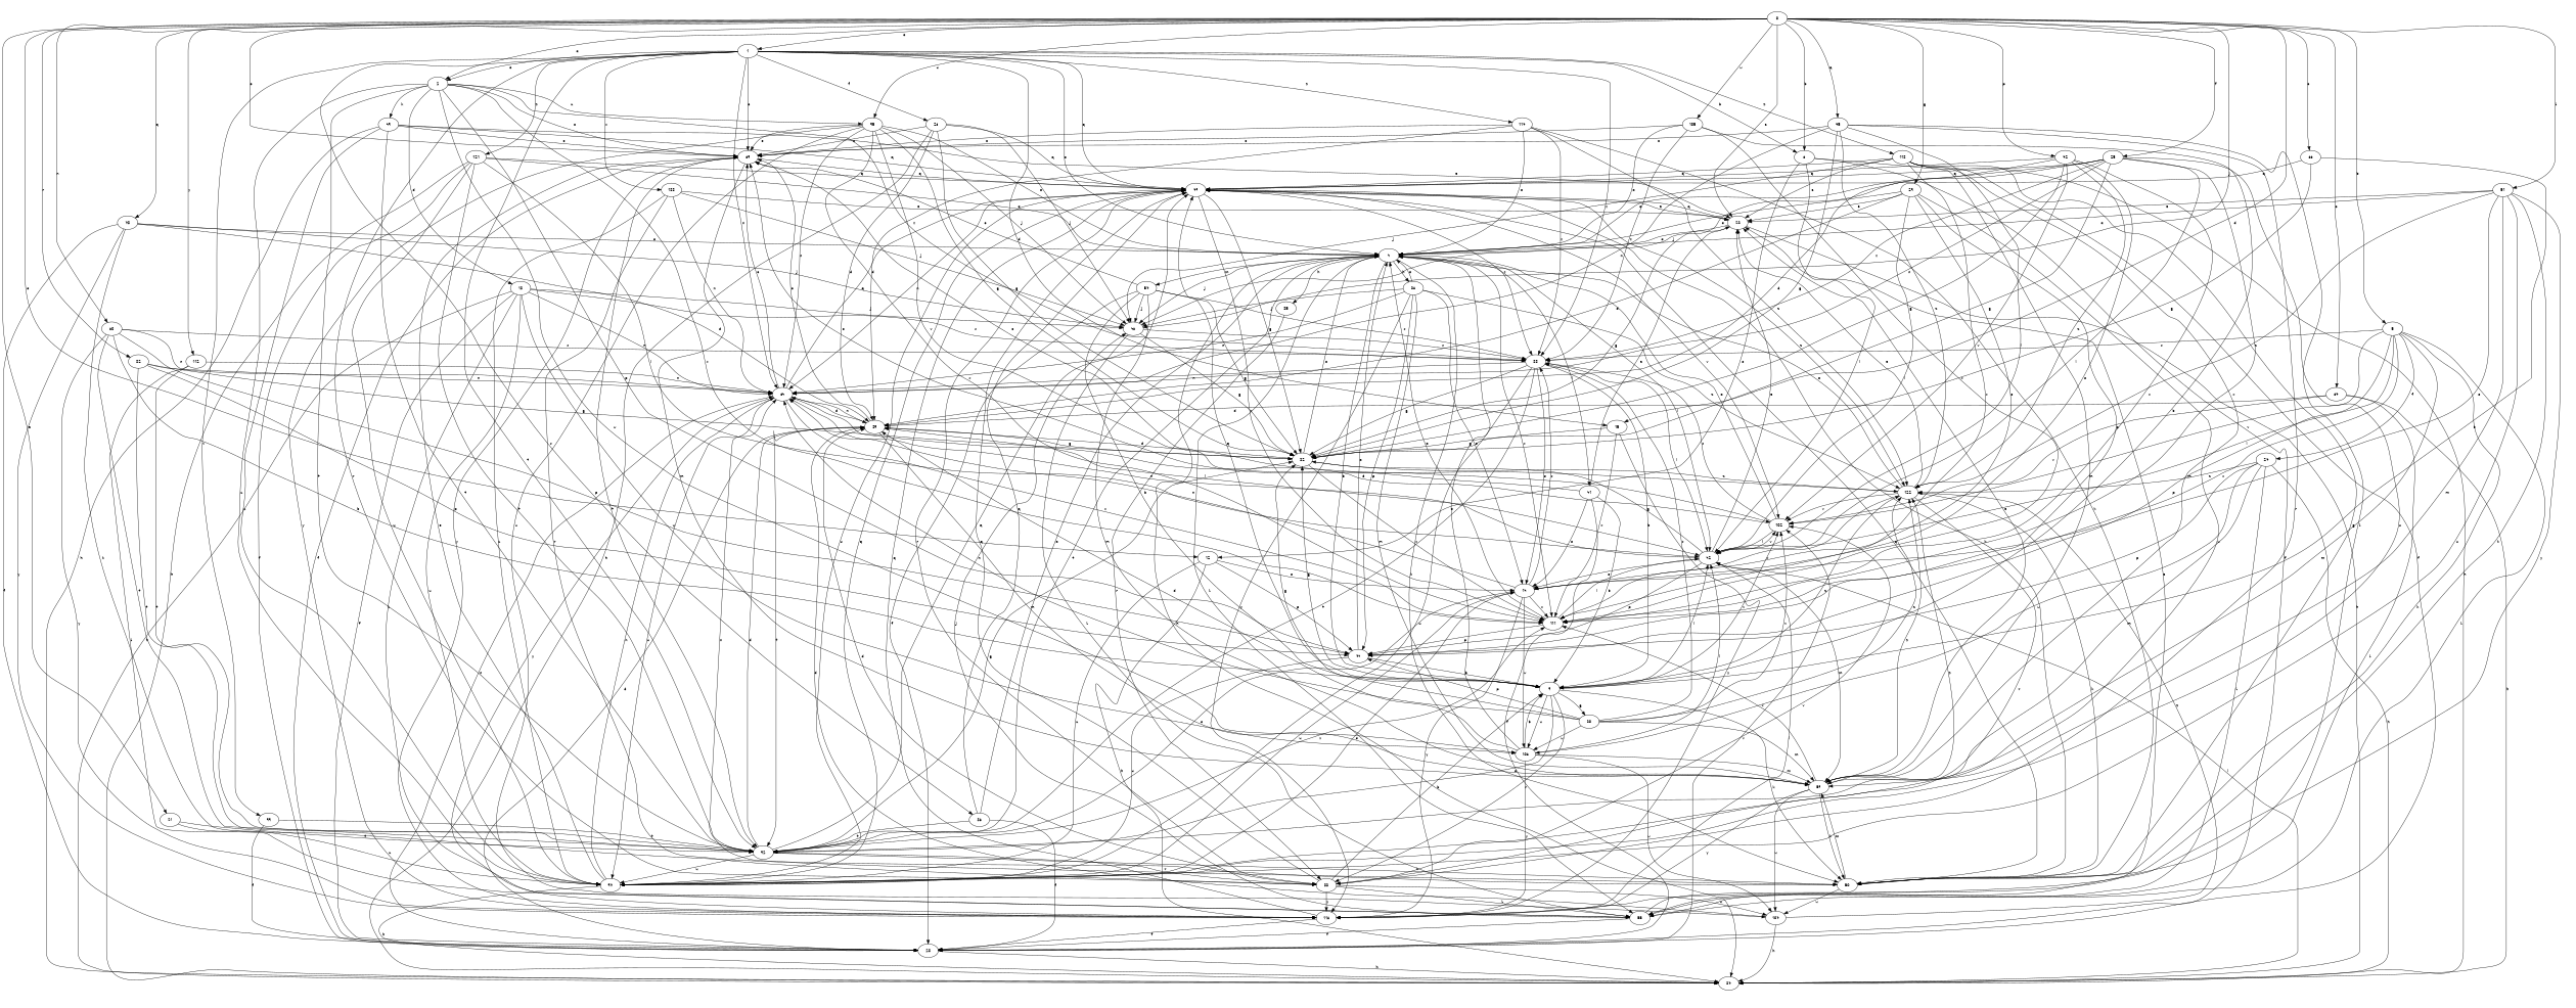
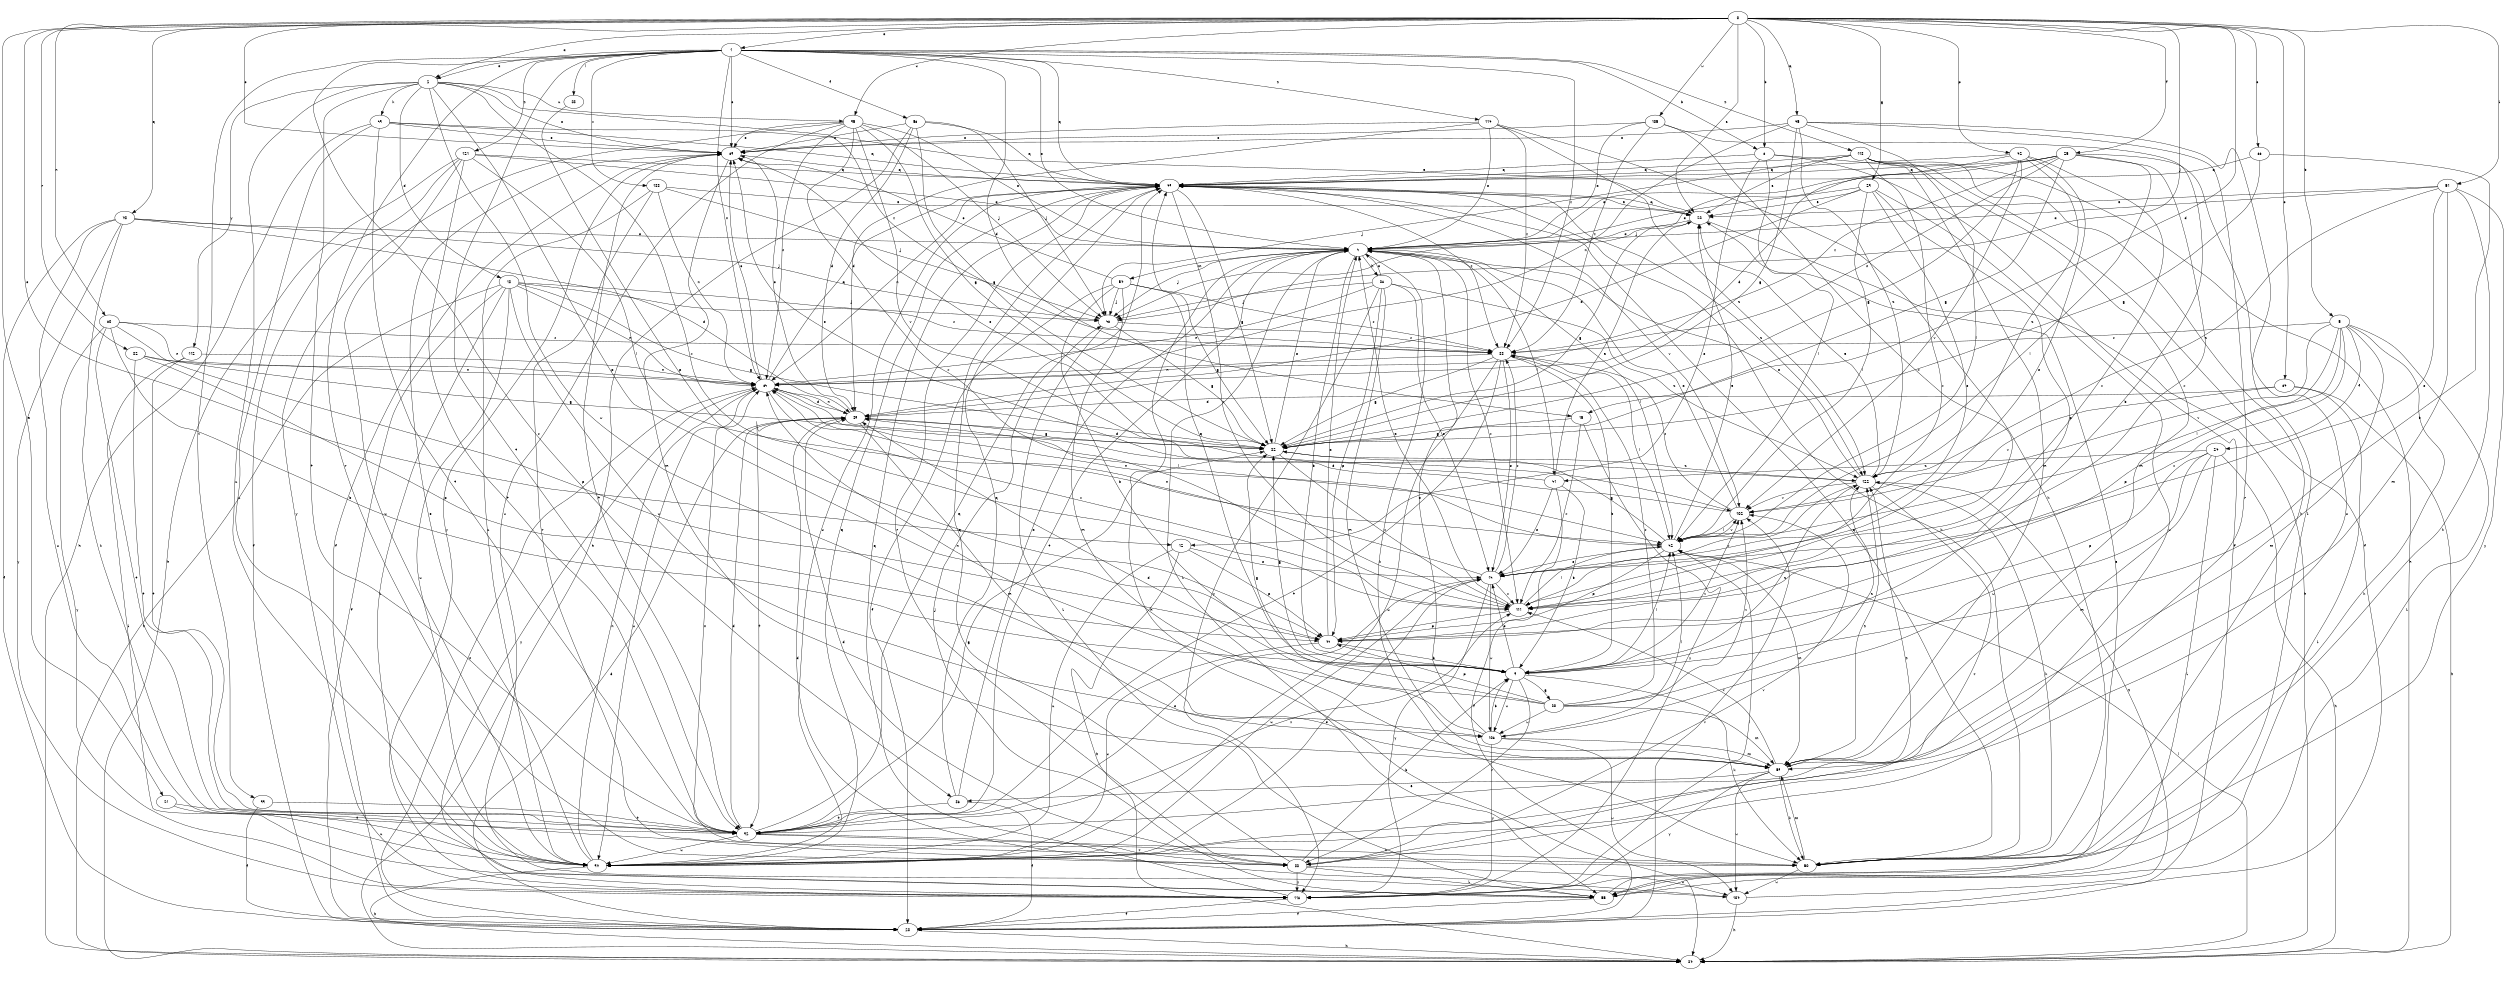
  strict digraph {
    fontname="Patrick Hand"
    node [fontname="Patrick Hand"]
    edge [fontname="Patrick Hand"]
    0
    1
    2
    5
    6
    12
    15
    21
    23
    25
    29
    46
    51
    60
    66
    67
    69
    72
    75
    78
    82
    95
    105
    112
    4
-   26
+   26 [label=56]
+   38
    64
    79
    83
    86
    88
    92
    99
    n35 [label=188]
    117
    118
    121
    18
    49
    74
    97
    106
    111
    42
    50
    55
    27
    59
    102
    28
    37
    14
    32
    116
    n56 [label=39]
    122
    9
    107
-   35
    36
    41
    57
    30
    0 -> 1 [label=a]
    0 -> 2 [label=a]
    0 -> 5 [label=b]
    0 -> 6 [label=b]
    0 -> 12 [label=c]
    0 -> 15 [label=d]
    0 -> 21 [label=e]
    0 -> 23 [label=e]
    0 -> 25 [label=f]
    0 -> 29 [label=g]
    0 -> 46 [label=j]
    0 -> 51 [label=l]
    0 -> 60 [label=n]
    0 -> 66 [label=o]
    0 -> 67 [label=o]
    0 -> 69 [label=o]
    0 -> 72 [label=p]
    0 -> 75 [label=q]
    0 -> 78 [label=q]
    0 -> 82 [label=r]
    0 -> 95 [label=u]
    0 -> 105 [label=w]
-   0 -> 112 [label=y]
+   2 -> 112 [label=y]
    1 -> 2 [label=a]
    1 -> 6 [label=b]
    1 -> 15 [label=d]
    1 -> 69 [label=o]
    1 -> 4 [label=a]
    1 -> 26 [label=f]
+   1 -> 38 [label=i]
    1 -> 64 [label=n]
    1 -> 79 [label=q]
    1 -> 83 [label=r]
    1 -> 86 [label=s]
    1 -> 88 [label=s]
    1 -> 92 [label=t]
    1 -> 99 [label=v]
    1 -> n35 [label=x]
    1 -> 117 [label=z]
    1 -> 118 [label=z]
    1 -> 121 [label=z]
    2 -> 69 [label=o]
    2 -> 95 [label=u]
    2 -> 88 [label=s]
    2 -> 92 [label=t]
    2 -> 18 [label=d]
    2 -> 49 [label=k]
    2 -> 74 [label=p]
    2 -> 97 [label=u]
    2 -> 106 [label=w]
    2 -> 111 [label=x]
    5 -> 88 [label=s]
    5 -> 74 [label=p]
    5 -> 111 [label=x]
    5 -> 42 [label=i]
    5 -> 50 [label=k]
    5 -> 55 [label=l]
    5 -> 27 [label=f]
    5 -> 59 [label=m]
    5 -> 102 [label=v]
    6 -> 12 [label=c]
+   6 -> 79 [label=q]
    6 -> 42 [label=i]
    6 -> 59 [label=m]
    6 -> 28 [label=f]
    12 -> 74 [label=p]
    12 -> 97 [label=u]
    12 -> 37 [label=h]
    12 -> 14 [label=c]
    15 -> 111 [label=x]
    15 -> 32 [label=g]
    15 -> 116 [label=y]
    21 -> 92 [label=t]
    21 -> 97 [label=u]
    23 -> 4 [label=a]
    23 -> 79 [label=q]
    23 -> 37 [label=h]
    23 -> 32 [label=g]
    25 -> 46 [label=j]
    25 -> 4 [label=a]
    25 -> 64 [label=n]
    25 -> 79 [label=q]
    25 -> 88 [label=s]
    25 -> 97 [label=u]
    25 -> 111 [label=x]
    25 -> 42 [label=i]
    25 -> 32 [label=g]
    29 -> 23 [label=e]
    29 -> 4 [label=a]
    29 -> 74 [label=p]
    29 -> 97 [label=u]
    29 -> 42 [label=i]
    29 -> 14 [label=c]
    29 -> n56 [label=d]
    46 -> 88 [label=s]
    46 -> 55 [label=l]
    46 -> 32 [label=g]
    51 -> 23 [label=e]
    51 -> 4 [label=a]
-   51 -> 97 [label=u]
+   78 -> 97 [label=u]
    51 -> 50 [label=k]
    51 -> 59 [label=m]
    51 -> 14 [label=c]
    51 -> 116 [label=y]
    51 -> 122 [label=z]
    60 -> 64 [label=n]
    60 -> 88 [label=s]
    60 -> 92 [label=t]
    60 -> 74 [label=p]
    60 -> 116 [label=y]
    60 -> 9 [label=b]
    66 -> 79 [label=q]
    66 -> 32 [label=g]
    66 -> 9 [label=b]
    67 -> 55 [label=l]
    67 -> 102 [label=v]
    67 -> 37 [label=h]
    67 -> n56 [label=d]
    69 -> 79 [label=q]
    69 -> 92 [label=t]
    69 -> 59 [label=m]
-   69 -> 28 [label=f]
+   28 -> 69 [label=f]
    69 -> 116 [label=y]
    72 -> 79 [label=q]
    72 -> 111 [label=x]
    72 -> 102 [label=v]
    72 -> 14 [label=c]
    72 -> 32 [label=g]
    72 -> n56 [label=d]
    72 -> 122 [label=z]
    75 -> 69 [label=o]
    75 -> 64 [label=n]
    75 -> 83 [label=r]
    75 -> 42 [label=i]
    75 -> 55 [label=l]
    75 -> 32 [label=g]
    75 -> 122 [label=z]
    78 -> 46 [label=j]
    78 -> 4 [label=a]
    78 -> 50 [label=k]
    78 -> 28 [label=f]
    78 -> 116 [label=y]
    78 -> n56 [label=d]
    82 -> 64 [label=n]
    82 -> 92 [label=t]
    82 -> 74 [label=p]
    82 -> 32 [label=g]
    95 -> 46 [label=j]
    95 -> 69 [label=o]
    95 -> 4 [label=a]
    95 -> 64 [label=n]
    95 -> 111 [label=x]
    95 -> 102 [label=v]
    95 -> 32 [label=g]
    95 -> 116 [label=y]
    95 -> 107 [label=w]
    105 -> 69 [label=o]
    105 -> 4 [label=a]
    105 -> 88 [label=s]
    105 -> 111 [label=x]
    105 -> 9 [label=b]
    112 -> 64 [label=n]
    112 -> 92 [label=t]
    112 -> 55 [label=l]
    4 -> 46 [label=j]
    4 -> 92 [label=t]
    4 -> 111 [label=x]
    4 -> 42 [label=i]
    4 -> 50 [label=k]
    4 -> 55 [label=l]
    4 -> 37 [label=h]
    4 -> 9 [label=b]
-   4 -> 35 [label=h]
    4 -> 36 [label=h]
    4 -> 41 [label=i]
    4 -> 57 [label=m]
    26 -> 46 [label=j]
    26 -> 69 [label=o]
    26 -> 79 [label=q]
    26 -> 37 [label=h]
    26 -> 32 [label=g]
    26 -> n56 [label=d]
+   38 -> 74 [label=p]
    64 -> 69 [label=o]
    64 -> 79 [label=q]
    64 -> 97 [label=u]
    64 -> 111 [label=x]
    64 -> 42 [label=i]
    64 -> 116 [label=y]
    64 -> n56 [label=d]
    79 -> 23 [label=e]
    79 -> 64 [label=n]
    79 -> 83 [label=r]
    79 -> 88 [label=s]
    79 -> 97 [label=u]
    79 -> 111 [label=x]
    79 -> 50 [label=k]
    79 -> 102 [label=v]
    79 -> 32 [label=g]
    79 -> 122 [label=z]
    83 -> 79 [label=q]
    83 -> 55 [label=l]
    83 -> 102 [label=v]
    83 -> 116 [label=y]
    83 -> n56 [label=d]
    83 -> 9 [label=b]
    83 -> 107 [label=w]
    86 -> 4 [label=a]
    86 -> 79 [label=q]
    86 -> 92 [label=t]
    86 -> 28 [label=f]
    88 -> 64 [label=n]
    88 -> 92 [label=t]
    88 -> 97 [label=u]
    88 -> 42 [label=i]
    88 -> 14 [label=c]
    88 -> 32 [label=g]
    88 -> 9 [label=b]
    92 -> 79 [label=q]
    92 -> 83 [label=r]
    92 -> 97 [label=u]
    92 -> 111 [label=x]
    92 -> 50 [label=k]
    92 -> 14 [label=c]
    92 -> 32 [label=g]
    92 -> n56 [label=d]
    92 -> 122 [label=z]
    99 -> 92 [label=t]
    99 -> 28 [label=f]
    n35 -> 23 [label=e]
    n35 -> 46 [label=j]
    n35 -> 64 [label=n]
    n35 -> 83 [label=r]
    n35 -> 97 [label=u]
    117 -> 69 [label=o]
    117 -> 4 [label=a]
    117 -> 88 [label=s]
    117 -> 50 [label=k]
    117 -> n56 [label=d]
    117 -> 122 [label=z]
    118 -> 23 [label=e]
    118 -> 46 [label=j]
    118 -> 79 [label=q]
    118 -> 111 [label=x]
-   118 -> 50 [label=g]
+   118 -> 50 [label=k]
    118 -> 59 [label=m]
    118 -> 28 [label=f]
    118 -> 37 [label=h]
    121 -> 4 [label=a]
    121 -> 79 [label=q]
    121 -> 92 [label=t]
    121 -> 97 [label=u]
    121 -> 42 [label=i]
    121 -> 28 [label=f]
    121 -> 37 [label=h]
    18 -> 46 [label=j]
    18 -> 64 [label=n]
    18 -> 88 [label=s]
    18 -> 97 [label=u]
    18 -> 106 [label=w]
    18 -> 55 [label=l]
    18 -> 28 [label=f]
    18 -> 37 [label=h]
+   18 -> 32 [label=g]
    49 -> 23 [label=e]
    49 -> 69 [label=o]
    49 -> 79 [label=q]
    49 -> 92 [label=t]
    49 -> 97 [label=u]
    49 -> 37 [label=h]
    74 -> 4 [label=a]
    74 -> 97 [label=u]
    74 -> 9 [label=b]
    97 -> 69 [label=o]
    97 -> 64 [label=n]
    97 -> 79 [label=q]
    97 -> 37 [label=h]
    97 -> 14 [label=c]
    106 -> 4 [label=a]
    106 -> 42 [label=i]
    106 -> 59 [label=m]
    106 -> 116 [label=y]
    106 -> n56 [label=d]
    106 -> 9 [label=b]
    106 -> 107 [label=w]
    111 -> 4 [label=a]
    111 -> 74 [label=p]
    111 -> 42 [label=i]
    42 -> 23 [label=e]
    42 -> 64 [label=n]
    42 -> 74 [label=p]
    42 -> 59 [label=m]
    42 -> 102 [label=v]
    42 -> 14 [label=c]
    42 -> 32 [label=g]
    50 -> 64 [label=n]
    50 -> 79 [label=q]
    50 -> 59 [label=m]
    50 -> 107 [label=w]
    55 -> 23 [label=e]
    55 -> 46 [label=j]
    55 -> 28 [label=f]
    27 -> 74 [label=p]
    27 -> 106 [label=w]
    27 -> 55 [label=l]
    27 -> 59 [label=m]
    27 -> 37 [label=h]
-   27 -> 122 [label=z]
-   59 -> 23 [label=e]
+   27 -> 41 [label=z]
+   59 -> 86 [label=e]
    59 -> 111 [label=x]
    59 -> 50 [label=k]
    59 -> 116 [label=y]
    59 -> 122 [label=z]
    59 -> 107 [label=w]
    102 -> 4 [label=a]
    102 -> 88 [label=s]
    102 -> 42 [label=i]
    102 -> n56 [label=d]
    28 -> 64 [label=n]
    28 -> 102 [label=v]
    28 -> 37 [label=h]
    28 -> n56 [label=d]
    37 -> 42 [label=i]
    14 -> 64 [label=n]
    14 -> 88 [label=s]
    14 -> 97 [label=u]
    14 -> 106 [label=w]
    14 -> 111 [label=x]
    14 -> 116 [label=y]
    32 -> 4 [label=a]
    32 -> 111 [label=x]
    32 -> n56 [label=d]
    32 -> 122 [label=z]
    116 -> 79 [label=q]
    116 -> 42 [label=i]
    116 -> 28 [label=f]
    n56 -> 69 [label=o]
    n56 -> 64 [label=n]
    n56 -> 92 [label=t]
    n56 -> 59 [label=m]
    n56 -> 32 [label=g]
    122 -> 23 [label=e]
    122 -> 69 [label=o]
    122 -> 4 [label=a]
    122 -> 83 [label=r]
    122 -> 111 [label=x]
    122 -> 50 [label=k]
    122 -> 102 [label=v]
    9 -> 79 [label=q]
    9 -> 83 [label=r]
    9 -> 106 [label=w]
    9 -> 42 [label=i]
    9 -> 50 [label=k]
    9 -> 102 [label=v]
-   9 -> 92 [label=c]
+   9 -> 14 [label=c]
    9 -> 32 [label=g]
    9 -> 122 [label=z]
    9 -> 30 [label=g]
    107 -> 37 [label=h]
    107 -> n56 [label=d]
    107 -> 122 [label=z]
-   35 -> 83 [label=r]
    36 -> 46 [label=j]
    36 -> 4 [label=a]
    36 -> 64 [label=n]
    36 -> 74 [label=p]
    36 -> 59 [label=m]
    36 -> 14 [label=c]
    36 -> 116 [label=y]
    36 -> 122 [label=z]
    41 -> 23 [label=e]
    41 -> 69 [label=o]
    41 -> 28 [label=f]
    41 -> 14 [label=c]
    41 -> 9 [label=b]
    57 -> 46 [label=j]
    57 -> 69 [label=o]
    57 -> 88 [label=s]
    57 -> 59 [label=m]
    57 -> 28 [label=f]
    57 -> 32 [label=g]
    57 -> 9 [label=b]
    30 -> 64 [label=n]
    30 -> 88 [label=s]
    30 -> 74 [label=p]
    30 -> 106 [label=w]
    30 -> 59 [label=m]
    30 -> 102 [label=v]
    30 -> 32 [label=g]
    30 -> 122 [label=z]
  }
